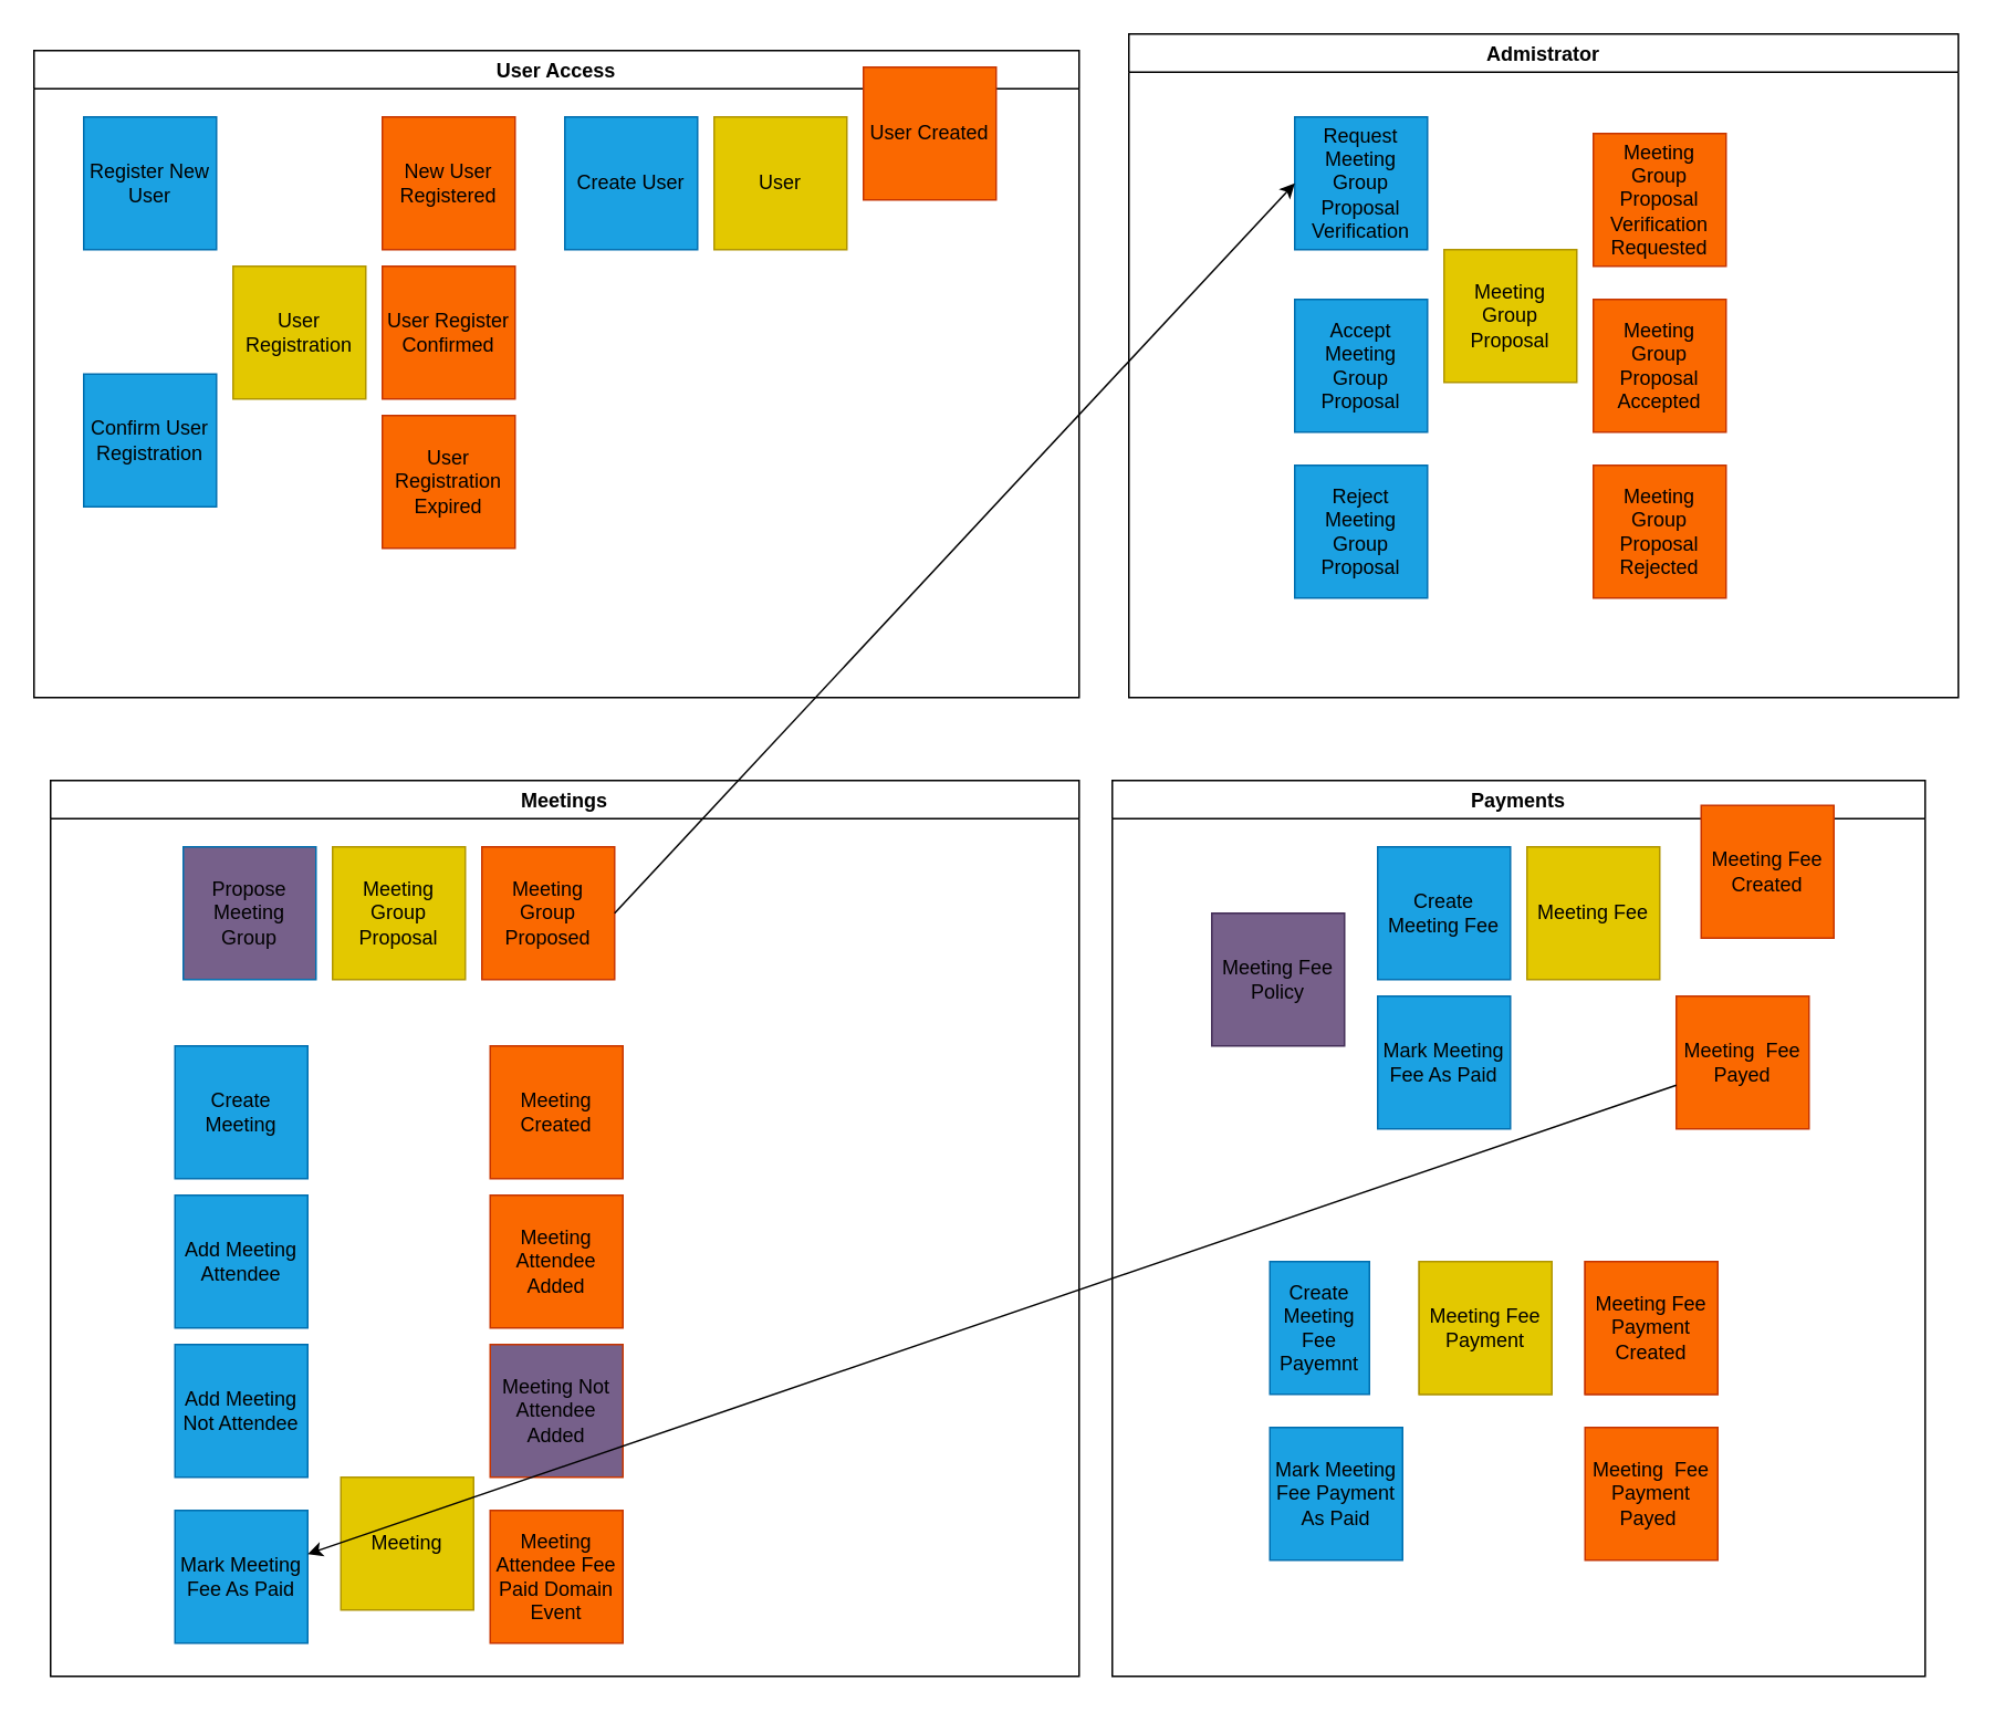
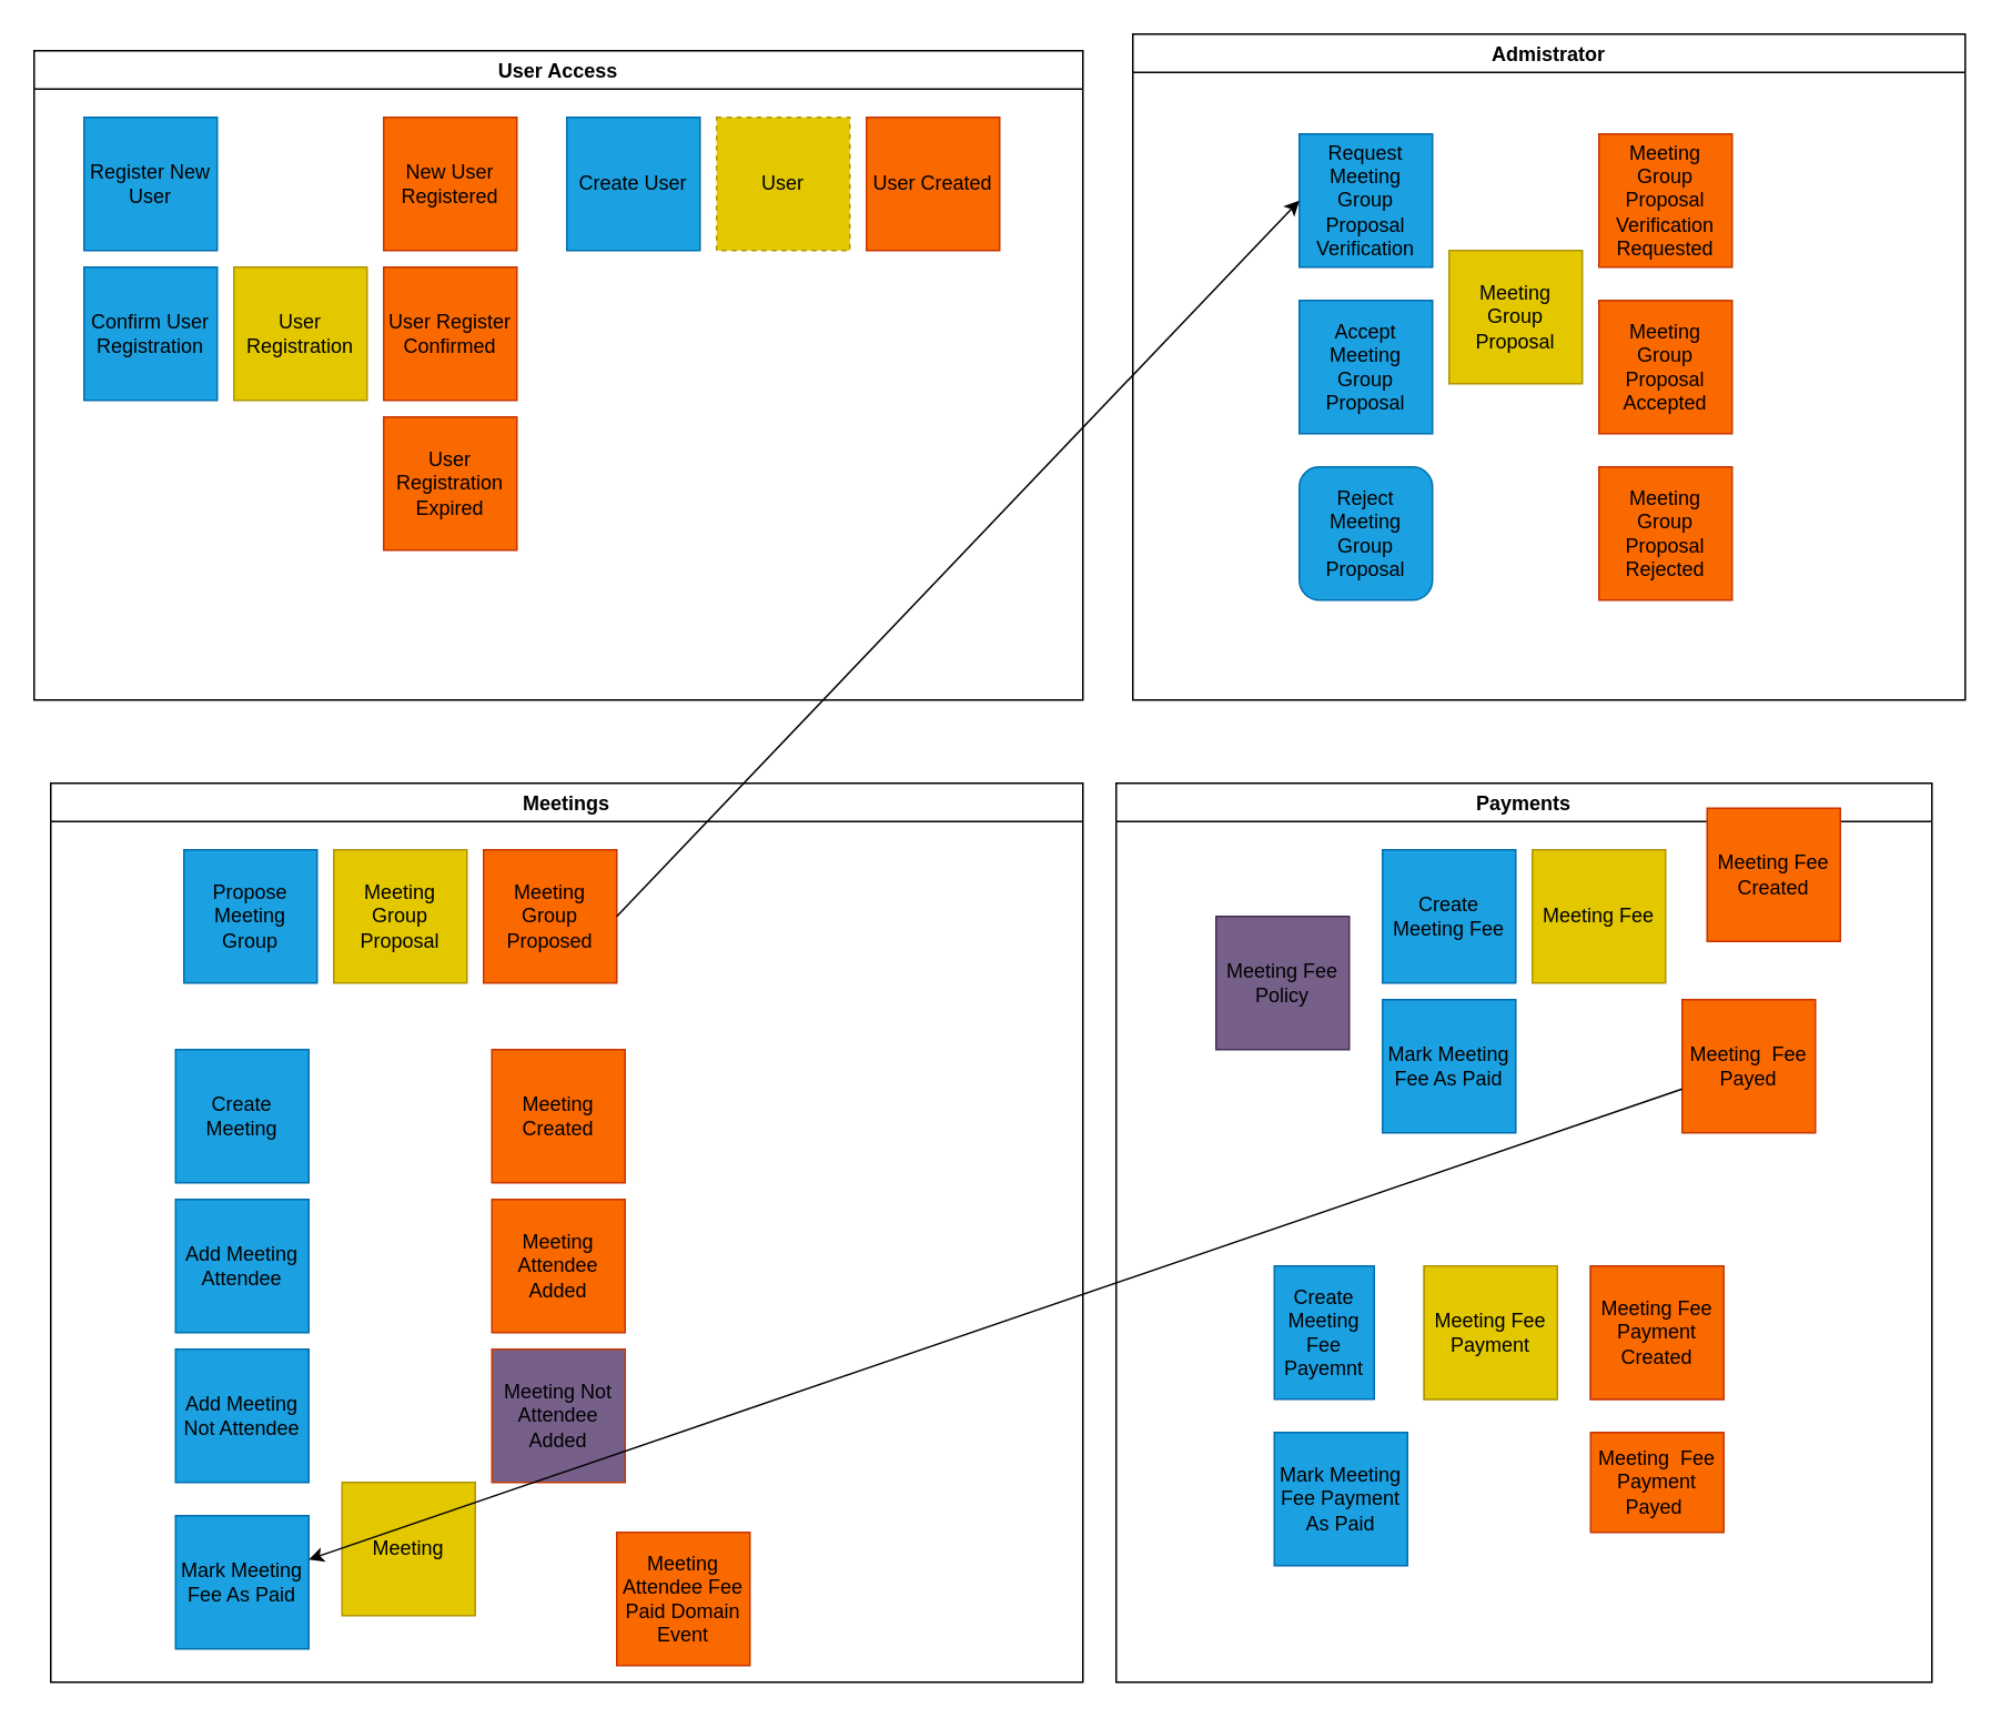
  <mxCell id="0" />
  <mxCell id="1" parent="0" />
  <mxCell id="2" value="User Access" style="swimlane;" parent="1" vertex="1"><mxGeometry x="20" y="30" width="630" height="390" as="geometry" /></mxCell>
  <mxCell id="3" value="&lt;span style=&quot;color: rgb(0 , 0 , 0)&quot;&gt;User Register Confirmed&lt;/span&gt;" style="whiteSpace=wrap;html=1;aspect=fixed;fontColor=#000000;fillColor=#fa6800;strokeColor=#C73500;" parent="2" vertex="1"><mxGeometry x="210" y="130" width="80" height="80" as="geometry" /></mxCell>
  <mxCell id="4" value="&lt;span style=&quot;color: rgb(0 , 0 , 0)&quot;&gt;User Registration Expired&lt;/span&gt;" style="whiteSpace=wrap;html=1;aspect=fixed;fontColor=#000000;fillColor=#fa6800;strokeColor=#C73500;" parent="2" vertex="1"><mxGeometry x="210" y="220" width="80" height="80" as="geometry" /></mxCell>
  <mxCell id="5" value="Create User" style="whiteSpace=wrap;html=1;aspect=fixed;fontColor=#000000;fillColor=#1ba1e2;strokeColor=#006EAF;" parent="2" vertex="1"><mxGeometry x="320" y="40" width="80" height="80" as="geometry" /></mxCell>
- <mxCell id="6" value="&lt;span style=&quot;color: rgb(0 , 0 , 0)&quot;&gt;User Created&lt;/span&gt;" style="whiteSpace=wrap;html=1;aspect=fixed;fontColor=#000000;fillColor=#fa6800;strokeColor=#C73500;" parent="2" vertex="1"><mxGeometry x="500" y="10" width="80" height="80" as="geometry" /></mxCell>
- <mxCell id="7" value="User" style="whiteSpace=wrap;html=1;aspect=fixed;fillColor=#e3c800;fontColor=#000000;strokeColor=#B09500;" parent="2" vertex="1"><mxGeometry x="410" y="40" width="80" height="80" as="geometry" /></mxCell>
+ <mxCell id="6" value="&lt;span style=&quot;color: rgb(0 , 0 , 0)&quot;&gt;User Created&lt;/span&gt;" style="whiteSpace=wrap;html=1;aspect=fixed;fontColor=#000000;fillColor=#fa6800;strokeColor=#C73500;" parent="2" vertex="1"><mxGeometry x="500" y="40" width="80" height="80" as="geometry" /></mxCell>
+ <mxCell id="7" value="User" style="whiteSpace=wrap;html=1;aspect=fixed;fillColor=#e3c800;fontColor=#000000;strokeColor=#B09500;dashed=1;" parent="2" vertex="1"><mxGeometry x="410" y="40" width="80" height="80" as="geometry" /></mxCell>
  <mxCell id="8" value="Register New User" style="whiteSpace=wrap;html=1;aspect=fixed;fillColor=#1ba1e2;fontColor=#000000;strokeColor=#006EAF;" parent="2" vertex="1"><mxGeometry x="30" y="40" width="80" height="80" as="geometry" /></mxCell>
- <mxCell id="9" value="Confirm User Registration" style="whiteSpace=wrap;html=1;aspect=fixed;fontColor=#000000;fillColor=#1ba1e2;strokeColor=#006EAF;" parent="2" vertex="1"><mxGeometry x="30" y="195" width="80" height="80" as="geometry" /></mxCell>
+ <mxCell id="9" value="Confirm User Registration" style="whiteSpace=wrap;html=1;aspect=fixed;fontColor=#000000;fillColor=#1ba1e2;strokeColor=#006EAF;" parent="2" vertex="1"><mxGeometry x="30" y="130" width="80" height="80" as="geometry" /></mxCell>
  <mxCell id="10" value="User Registration" style="whiteSpace=wrap;html=1;aspect=fixed;fillColor=#e3c800;fontColor=#000000;strokeColor=#B09500;" parent="2" vertex="1"><mxGeometry x="120" y="130" width="80" height="80" as="geometry" /></mxCell>
  <mxCell id="11" value="&lt;span style=&quot;color: rgb(0 , 0 , 0)&quot;&gt;New User Registered&lt;/span&gt;" style="whiteSpace=wrap;html=1;aspect=fixed;fontColor=#000000;fillColor=#fa6800;strokeColor=#C73500;" parent="2" vertex="1"><mxGeometry x="210" y="40" width="80" height="80" as="geometry" /></mxCell>
  <mxCell id="12" value="Meetings" style="swimlane;startSize=23;" parent="1" vertex="1"><mxGeometry x="30" y="470" width="620" height="540" as="geometry" /></mxCell>
  <mxCell id="13" value="Create Meeting" style="whiteSpace=wrap;html=1;aspect=fixed;fontColor=#000000;fillColor=#1ba1e2;strokeColor=#006EAF;" parent="12" vertex="1"><mxGeometry x="75" y="160" width="80" height="80" as="geometry" /></mxCell>
  <mxCell id="14" value="Meeting" style="whiteSpace=wrap;html=1;aspect=fixed;fillColor=#e3c800;fontColor=#000000;strokeColor=#B09500;" parent="12" vertex="1"><mxGeometry x="175" y="420" width="80" height="80" as="geometry" /></mxCell>
  <mxCell id="15" value="&lt;span style=&quot;color: rgb(0 , 0 , 0)&quot;&gt;Meeting Created&lt;/span&gt;" style="whiteSpace=wrap;html=1;aspect=fixed;fontColor=#000000;fillColor=#fa6800;strokeColor=#C73500;" parent="12" vertex="1"><mxGeometry x="265" y="160" width="80" height="80" as="geometry" /></mxCell>
  <mxCell id="16" value="&lt;span style=&quot;color: rgb(0 , 0 , 0)&quot;&gt;Add Meeting Attendee&lt;/span&gt;" style="whiteSpace=wrap;html=1;aspect=fixed;fillColor=#1ba1e2;fontColor=#ffffff;strokeColor=#006EAF;" parent="12" vertex="1"><mxGeometry x="75" y="250" width="80" height="80" as="geometry" /></mxCell>
  <mxCell id="17" value="&lt;span style=&quot;color: rgb(0 , 0 , 0)&quot;&gt;Add Meeting Not Attendee&lt;/span&gt;" style="whiteSpace=wrap;html=1;aspect=fixed;fillColor=#1ba1e2;fontColor=#ffffff;strokeColor=#006EAF;" parent="12" vertex="1"><mxGeometry x="75" y="340" width="80" height="80" as="geometry" /></mxCell>
  <mxCell id="18" value="&lt;span style=&quot;color: rgb(0 , 0 , 0)&quot;&gt;Meeting Attendee Added&lt;/span&gt;" style="whiteSpace=wrap;html=1;aspect=fixed;fillColor=#fa6800;fontColor=#000000;strokeColor=#C73500;" parent="12" vertex="1"><mxGeometry x="265" y="250" width="80" height="80" as="geometry" /></mxCell>
  <mxCell id="19" value="&lt;span style=&quot;color: rgb(0 , 0 , 0)&quot;&gt;Meeting Not Attendee Added&lt;/span&gt;" style="whiteSpace=wrap;html=1;aspect=fixed;fillColor=#76608a;fontColor=#000000;strokeColor=#C73500;" parent="12" vertex="1"><mxGeometry x="265" y="340" width="80" height="80" as="geometry" /></mxCell>
  <mxCell id="20" value="&lt;span&gt;Mark Meeting Fee As Paid&lt;/span&gt;" style="whiteSpace=wrap;html=1;aspect=fixed;fontColor=#000000;fillColor=#1ba1e2;strokeColor=#006EAF;" parent="12" vertex="1"><mxGeometry x="75" y="440" width="80" height="80" as="geometry" /></mxCell>
- <mxCell id="21" value="Meeting Attendee Fee Paid Domain Event" style="whiteSpace=wrap;html=1;aspect=fixed;fillColor=#fa6800;fontColor=#000000;strokeColor=#C73500;" parent="12" vertex="1"><mxGeometry x="265" y="440" width="80" height="80" as="geometry" /></mxCell>
- <mxCell id="22" value="Propose Meeting Group" style="whiteSpace=wrap;html=1;aspect=fixed;fontColor=#000000;fillColor=#76608a;strokeColor=#006EAF;" vertex="1" parent="12"><mxGeometry x="80" y="40" width="80" height="80" as="geometry" /></mxCell>
+ <mxCell id="21" value="Meeting Attendee Fee Paid Domain Event" style="whiteSpace=wrap;html=1;aspect=fixed;fillColor=#fa6800;fontColor=#000000;strokeColor=#C73500;" parent="12" vertex="1"><mxGeometry x="340" y="450" width="80" height="80" as="geometry" /></mxCell>
+ <mxCell id="22" value="Propose Meeting Group" style="whiteSpace=wrap;html=1;aspect=fixed;fontColor=#000000;fillColor=#1ba1e2;strokeColor=#006EAF;" vertex="1" parent="12"><mxGeometry x="80" y="40" width="80" height="80" as="geometry" /></mxCell>
  <mxCell id="23" value="&lt;span style=&quot;color: rgb(0 , 0 , 0)&quot;&gt;Meeting Group Proposed&lt;/span&gt;" style="whiteSpace=wrap;html=1;aspect=fixed;fillColor=#fa6800;fontColor=#000000;strokeColor=#C73500;" vertex="1" parent="12"><mxGeometry x="260" y="40" width="80" height="80" as="geometry" /></mxCell>
  <mxCell id="24" value="Meeting Group Proposal" style="whiteSpace=wrap;html=1;aspect=fixed;fillColor=#e3c800;fontColor=#000000;strokeColor=#B09500;" vertex="1" parent="12"><mxGeometry x="170" y="40" width="80" height="80" as="geometry" /></mxCell>
  <mxCell id="25" value="Payments" style="swimlane;" parent="1" vertex="1"><mxGeometry x="670" y="470" width="490" height="540" as="geometry" /></mxCell>
  <mxCell id="26" value="Meeting Fee Created" style="whiteSpace=wrap;html=1;aspect=fixed;fillColor=#fa6800;fontColor=#000000;strokeColor=#C73500;" parent="25" vertex="1"><mxGeometry x="355" y="15" width="80" height="80" as="geometry" /></mxCell>
  <mxCell id="27" value="Create Meeting Fee" style="whiteSpace=wrap;html=1;aspect=fixed;fontColor=#000000;fillColor=#1ba1e2;strokeColor=#006EAF;" parent="25" vertex="1"><mxGeometry x="160" y="40" width="80" height="80" as="geometry" /></mxCell>
  <mxCell id="28" value="Meeting Fee" style="whiteSpace=wrap;html=1;aspect=fixed;fillColor=#e3c800;fontColor=#000000;strokeColor=#B09500;" parent="25" vertex="1"><mxGeometry x="250" y="40" width="80" height="80" as="geometry" /></mxCell>
  <mxCell id="29" value="Meeting Fee Payment Created" style="whiteSpace=wrap;html=1;aspect=fixed;fillColor=#fa6800;fontColor=#000000;strokeColor=#C73500;" parent="25" vertex="1"><mxGeometry x="285" y="290" width="80" height="80" as="geometry" /></mxCell>
  <mxCell id="30" value="Create Meeting Fee Payemnt" style="whiteSpace=wrap;html=1;aspect=fixed;fontColor=#000000;fillColor=#1ba1e2;strokeColor=#006EAF;" parent="25" vertex="1"><mxGeometry x="95" y="290" width="60" height="80" as="geometry" /></mxCell>
  <mxCell id="31" value="Meeting Fee Payment" style="whiteSpace=wrap;html=1;aspect=fixed;fillColor=#e3c800;fontColor=#000000;strokeColor=#B09500;" parent="25" vertex="1"><mxGeometry x="185" y="290" width="80" height="80" as="geometry" /></mxCell>
  <mxCell id="32" value="Mark Meeting Fee Payment As Paid" style="whiteSpace=wrap;html=1;aspect=fixed;fontColor=#000000;fillColor=#1ba1e2;strokeColor=#006EAF;" parent="25" vertex="1"><mxGeometry x="95" y="390" width="80" height="80" as="geometry" /></mxCell>
- <mxCell id="33" value="&lt;span style=&quot;color: rgb(0 , 0 , 0)&quot;&gt;Meeting&amp;nbsp; Fee Payment Payed&amp;nbsp;&lt;/span&gt;" style="whiteSpace=wrap;html=1;aspect=fixed;fillColor=#fa6800;fontColor=#000000;strokeColor=#C73500;" parent="25" vertex="1"><mxGeometry x="285" y="390" width="80" height="80" as="geometry" /></mxCell>
+ <mxCell id="33" value="&lt;span style=&quot;color: rgb(0 , 0 , 0)&quot;&gt;Meeting&amp;nbsp; Fee Payment Payed&amp;nbsp;&lt;/span&gt;" style="whiteSpace=wrap;html=1;aspect=fixed;fillColor=#fa6800;fontColor=#000000;strokeColor=#C73500;" parent="25" vertex="1"><mxGeometry x="285" y="390" width="80" height="60" as="geometry" /></mxCell>
  <mxCell id="34" value="&lt;span&gt;Mark Meeting Fee As Paid&lt;/span&gt;" style="whiteSpace=wrap;html=1;aspect=fixed;fontColor=#000000;fillColor=#1ba1e2;strokeColor=#006EAF;" parent="25" vertex="1"><mxGeometry x="160" y="130" width="80" height="80" as="geometry" /></mxCell>
  <mxCell id="35" value="&lt;span style=&quot;color: rgb(0 , 0 , 0)&quot;&gt;Meeting&amp;nbsp; Fee Payed&lt;/span&gt;" style="whiteSpace=wrap;html=1;aspect=fixed;fillColor=#fa6800;fontColor=#000000;strokeColor=#C73500;" parent="25" vertex="1"><mxGeometry x="340" y="130" width="80" height="80" as="geometry" /></mxCell>
  <mxCell id="36" value="Meeting Fee Payment" style="whiteSpace=wrap;html=1;aspect=fixed;fillColor=#e3c800;fontColor=#000000;strokeColor=#B09500;" parent="25" vertex="1"><mxGeometry x="185" y="290" width="80" height="80" as="geometry" /></mxCell>
  <mxCell id="37" value="Meeting Fee Payment Created" style="whiteSpace=wrap;html=1;aspect=fixed;fillColor=#fa6800;fontColor=#000000;strokeColor=#C73500;" parent="25" vertex="1"><mxGeometry x="285" y="290" width="80" height="80" as="geometry" /></mxCell>
  <mxCell id="38" value="Meeting Fee Policy" style="whiteSpace=wrap;html=1;aspect=fixed;fillColor=#76608a;fontColor=#000000;strokeColor=#432D57;" parent="25" vertex="1"><mxGeometry x="60" y="80" width="80" height="80" as="geometry" /></mxCell>
  <mxCell id="39" value="Admistrator" style="swimlane;" parent="1" vertex="1"><mxGeometry x="680" y="20" width="500" height="400" as="geometry" /></mxCell>
  <mxCell id="40" value="Meeting Group Proposal" style="whiteSpace=wrap;html=1;aspect=fixed;fillColor=#e3c800;fontColor=#000000;strokeColor=#B09500;" parent="39" vertex="1"><mxGeometry x="190" y="130" width="80" height="80" as="geometry" /></mxCell>
- <mxCell id="41" value="Request Meeting Group Proposal Verification" style="whiteSpace=wrap;html=1;aspect=fixed;fontColor=#000000;fillColor=#1ba1e2;strokeColor=#006EAF;" parent="39" vertex="1"><mxGeometry x="100" y="50" width="80" height="80" as="geometry" /></mxCell>
+ <mxCell id="41" value="Request Meeting Group Proposal Verification" style="whiteSpace=wrap;html=1;aspect=fixed;fontColor=#000000;fillColor=#1ba1e2;strokeColor=#006EAF;" parent="39" vertex="1"><mxGeometry x="100" y="60" width="80" height="80" as="geometry" /></mxCell>
  <mxCell id="42" value="&lt;span style=&quot;color: rgb(0 , 0 , 0)&quot;&gt;Meeting Group Proposal Verification Requested&lt;/span&gt;" style="whiteSpace=wrap;html=1;aspect=fixed;fontColor=#000000;fillColor=#fa6800;strokeColor=#C73500;" parent="39" vertex="1"><mxGeometry x="280" y="60" width="80" height="80" as="geometry" /></mxCell>
  <mxCell id="43" value="Accept Meeting Group Proposal" style="whiteSpace=wrap;html=1;aspect=fixed;fontColor=#000000;fillColor=#1ba1e2;strokeColor=#006EAF;" parent="39" vertex="1"><mxGeometry x="100" y="160" width="80" height="80" as="geometry" /></mxCell>
  <mxCell id="44" value="&lt;span style=&quot;color: rgb(0 , 0 , 0)&quot;&gt;Meeting Group Proposal Accepted&lt;/span&gt;" style="whiteSpace=wrap;html=1;aspect=fixed;fontColor=#000000;fillColor=#fa6800;strokeColor=#C73500;" parent="39" vertex="1"><mxGeometry x="280" y="160" width="80" height="80" as="geometry" /></mxCell>
- <mxCell id="45" value="Reject Meeting Group Proposal" style="whiteSpace=wrap;html=1;aspect=fixed;fontColor=#000000;fillColor=#1ba1e2;strokeColor=#006EAF;" parent="39" vertex="1"><mxGeometry x="100" y="260" width="80" height="80" as="geometry" /></mxCell>
+ <mxCell id="45" value="Reject Meeting Group Proposal" style="whiteSpace=wrap;html=1;aspect=fixed;fontColor=#000000;fillColor=#1ba1e2;strokeColor=#006EAF;rounded=1;" parent="39" vertex="1"><mxGeometry x="100" y="260" width="80" height="80" as="geometry" /></mxCell>
  <mxCell id="46" value="&lt;span style=&quot;color: rgb(0 , 0 , 0)&quot;&gt;Meeting Group Proposal Rejected&lt;/span&gt;" style="whiteSpace=wrap;html=1;aspect=fixed;fontColor=#000000;fillColor=#fa6800;strokeColor=#C73500;" parent="39" vertex="1"><mxGeometry x="280" y="260" width="80" height="80" as="geometry" /></mxCell>
  <mxCell id="47" style="edgeStyle=none;html=1;" parent="1" source="35" target="20" edge="1"><mxGeometry relative="1" as="geometry" /></mxCell>
  <mxCell id="48" value="" style="endArrow=classic;html=1;exitX=1;exitY=0.5;exitDx=0;exitDy=0;entryX=0;entryY=0.5;entryDx=0;entryDy=0;" edge="1" parent="1" source="23" target="41"><mxGeometry width="50" height="50" relative="1" as="geometry"><mxPoint x="430" y="570" as="sourcePoint" /><mxPoint x="480" y="520" as="targetPoint" /></mxGeometry></mxCell>
